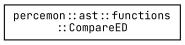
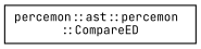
  digraph {
    rankdir=LR
    fontname="JetBrains Mono"
-   n1 [color=black fillcolor=white fontname="JetBrains Mono" fontsize=10 height=0.2 label="percemon::ast::functions\l::CompareED" shape=record style=filled width=0.4]
+   n1 [color=black fillcolor=white fontname="JetBrains Mono" fontsize=10 height=0.2 label="percemon::ast::percemon\l::CompareED" shape=record style=filled width=0.4]
  }
